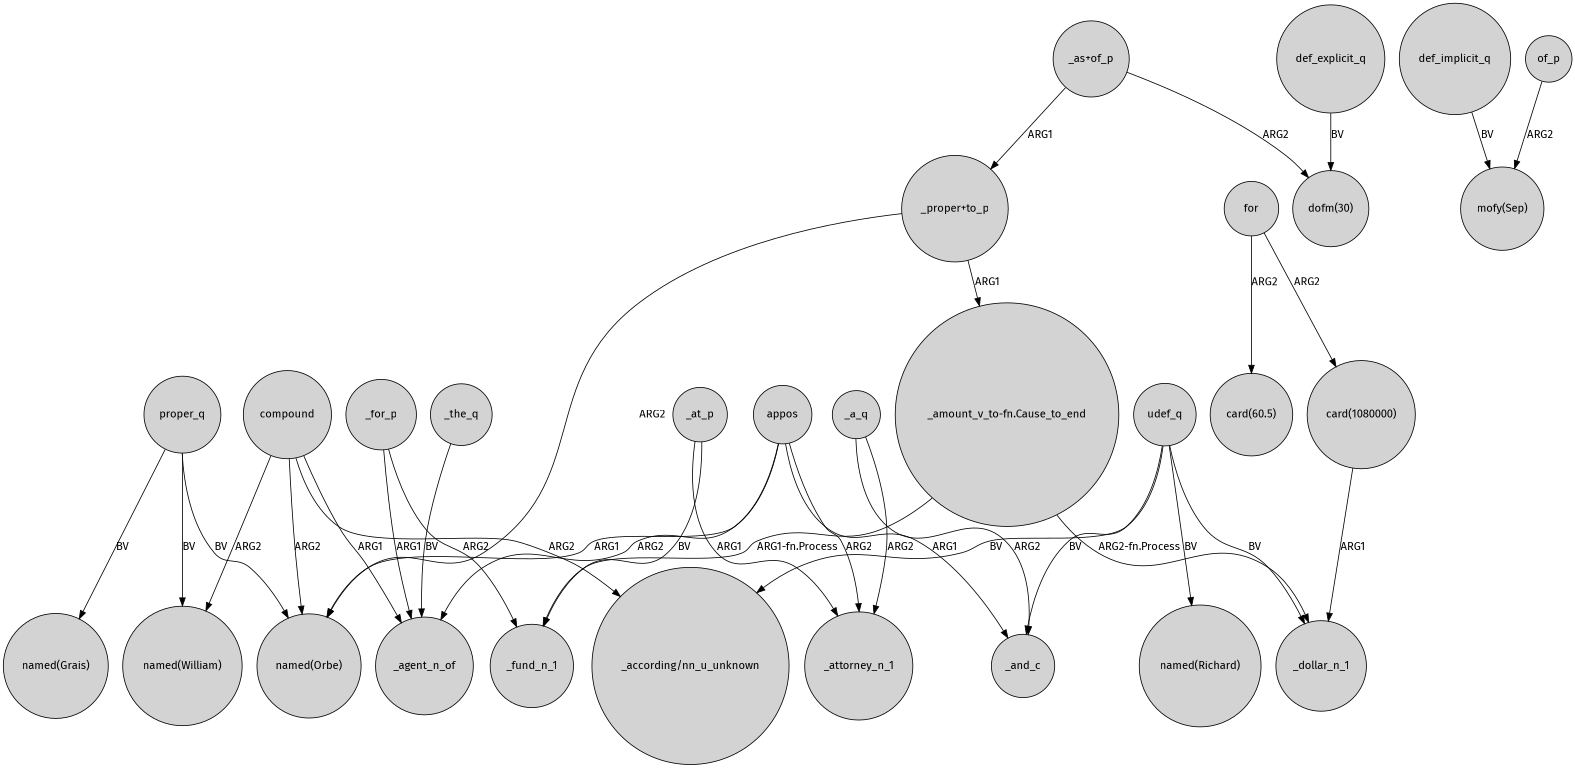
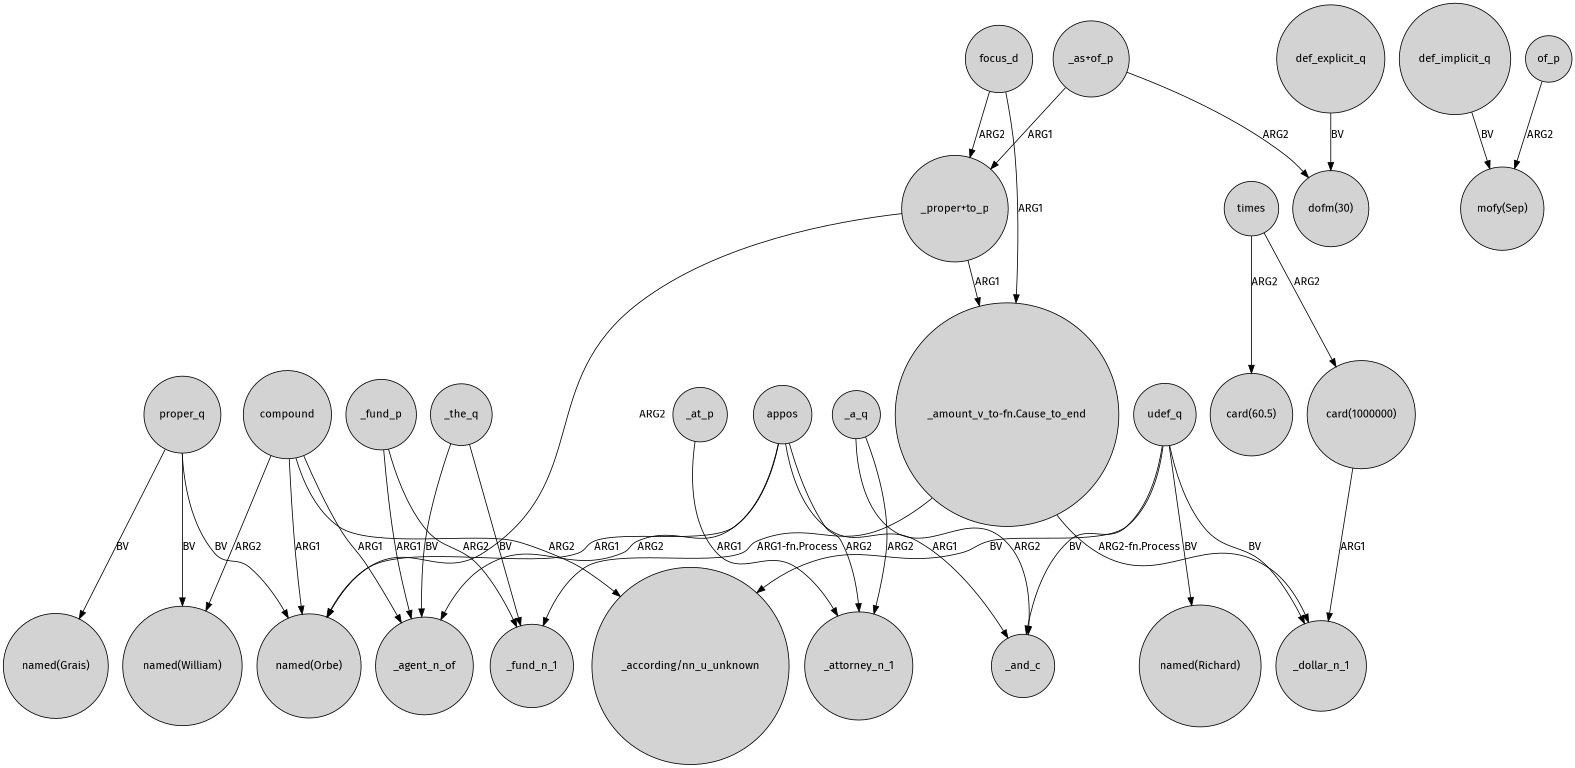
  digraph {
    fontname="Fira Sans"
    node [fontname="Fira Sans" shape=circle style=filled]
    edge [fontname="Fira Sans"]
    n1 [label="_proper+to_p"]
    "_amount_v_to-fn.Cause_to_end"
    "named(Orbe)"
    _fund_n_1
    _dollar_n_1
    appos
    _attorney_n_1
    _and_c
    _agent_n_of
-   _for_p
+   _for_p [label=_fund_p]
    _the_q
    proper_q
    "named(William)"
    "named(Grais)"
    _at_p
    _a_q
-   times [label=for]
-   "card(1000000)" [label="card(1080000)"]
+   focus_d
+   times
+   "card(1000000)"
    "card(60.5)"
    def_implicit_q
    "mofy(Sep)"
    "_as+of_p"
    "dofm(30)"
    def_explicit_q
    udef_q
    n27 [label="_according/nn_u_unknown"]
    "named(Richard)"
    of_p
    compound
    n1 -> "_amount_v_to-fn.Cause_to_end" [label=ARG1]
    n1 -> "named(Orbe)" [label=ARG2]
    "_amount_v_to-fn.Cause_to_end" -> _fund_n_1 [label="ARG1-fn.Process"]
    "_amount_v_to-fn.Cause_to_end" -> _dollar_n_1 [label="ARG2-fn.Process"]
    appos -> "named(Orbe)" [label=ARG1]
    appos -> _attorney_n_1 [label=ARG2]
    appos -> _and_c [label=ARG1]
    appos -> _agent_n_of [label=ARG2]
    _for_p -> _fund_n_1 [label=ARG2]
    _for_p -> _agent_n_of [label=ARG1]
-   _at_p -> _fund_n_1 [label=BV]
+   _the_q -> _fund_n_1 [label=BV]
    _the_q -> _agent_n_of [label=BV]
    proper_q -> "named(Orbe)" [label=BV]
    proper_q -> "named(William)" [label=BV]
    proper_q -> "named(Grais)" [label=BV]
    _at_p -> _attorney_n_1 [label=ARG1]
    _a_q -> _attorney_n_1 [label=ARG2]
    _a_q -> _and_c [label=ARG2]
+   focus_d -> n1 [label=ARG2]
+   focus_d -> "_amount_v_to-fn.Cause_to_end" [label=ARG1]
    times -> "card(1000000)" [label=ARG2]
    times -> "card(60.5)" [label=ARG2]
    "card(1000000)" -> _dollar_n_1 [label=ARG1]
    def_implicit_q -> "mofy(Sep)" [label=BV]
    "_as+of_p" -> n1 [label=ARG1]
    "_as+of_p" -> "dofm(30)" [label=ARG2]
    def_explicit_q -> "dofm(30)" [label=BV]
    udef_q -> _dollar_n_1 [label=BV]
    udef_q -> _and_c [label=BV]
    udef_q -> n27 [label=BV]
    udef_q -> "named(Richard)" [label=BV]
    of_p -> "mofy(Sep)" [label=ARG2]
-   compound -> "named(Orbe)" [label=ARG2]
+   compound -> "named(Orbe)" [label=ARG1]
    compound -> _agent_n_of [label=ARG1]
    compound -> "named(William)" [label=ARG2]
    compound -> n27 [label=ARG2]
  }
